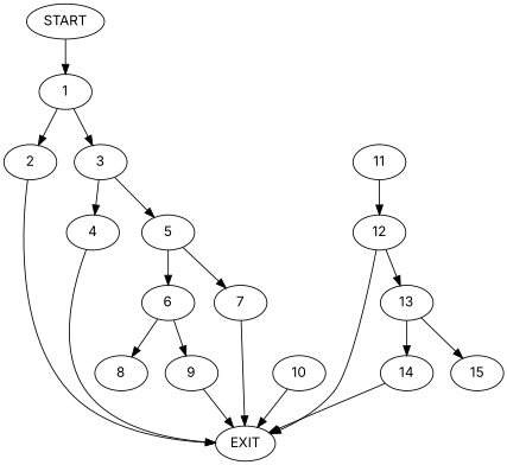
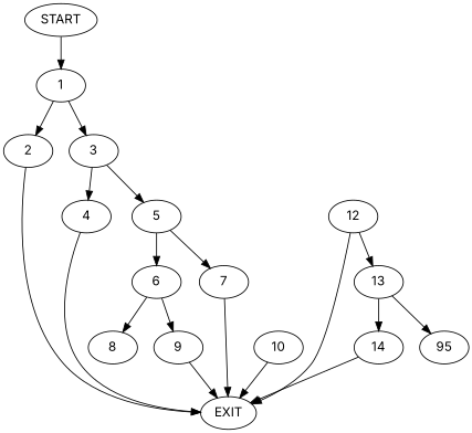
  digraph {
    fontname=Inter
    node [fontname=Inter]
    edge [fontname=Inter]
    n1 [label=START]
    1
    2
    3
    n5 [label=EXIT]
    4
    5
    6
    7
    8
    9
    10
-   11
    12
    13
    14
-   15
+   15 [label=95]
    n1 -> 1
    1 -> 2
    1 -> 3
    2 -> n5
    3 -> 4
    3 -> 5
    4 -> n5
    5 -> 6
    5 -> 7
    6 -> 8
    6 -> 9
    7 -> n5
    9 -> n5
    10 -> n5
-   11 -> 12
    12 -> n5
    12 -> 13
    13 -> 14
    13 -> 15
    14 -> n5
  }
